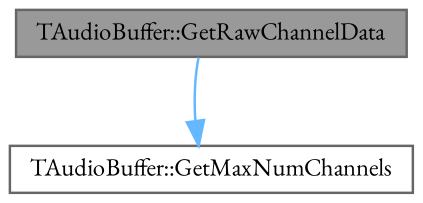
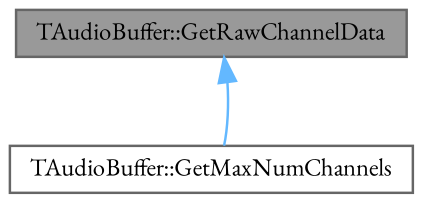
  digraph {
    rankdir=TB
    fontname="EB Garamond"
    node [fontname="EB Garamond" fontsize=10 shape=box style=filled]
    n1 [color=gray40 fillcolor=grey60 fontcolor=black height=0.2 label="TAudioBuffer::GetRawChannelData" width=0.4]
    n2 [color=grey40 fillcolor=white height=0.2 label="TAudioBuffer::GetMaxNumChannels" width=0.4]
-   n1 -> n2 [color=steelblue1 fontname="EB Garamond" fontsize=10 labelfontname=Helvetica labelfontsize=10 style=solid]
+   n2 -> n1 [color=steelblue1 fontname="EB Garamond" fontsize=10 labelfontname=Helvetica labelfontsize=10 style=solid]
  }
